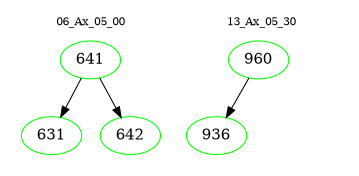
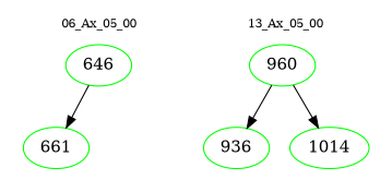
  digraph {
    node [color=green]
    edge [color=black]
-   n1 [label=641]
-   n2 [label=631]
-   n3 [label=642]
+   n1 [label=646]
+   n2 [label=661]
    n4 [label=960]
    n5 [label=936]
+   n6 [label=1014]
    subgraph cluster_1 {
      color=white
      fontsize=10
      label="06_Ax_05_00"
      n1
      n2
-     n3
    }
    subgraph cluster_2 {
      color=white
      fontsize=10
-     label="13_Ax_05_30"
+     label="13_Ax_05_00"
      n4
      n5
+     n6
    }
    n1 -> n2
-   n1 -> n3
    n4 -> n5
+   n4 -> n6
  }
